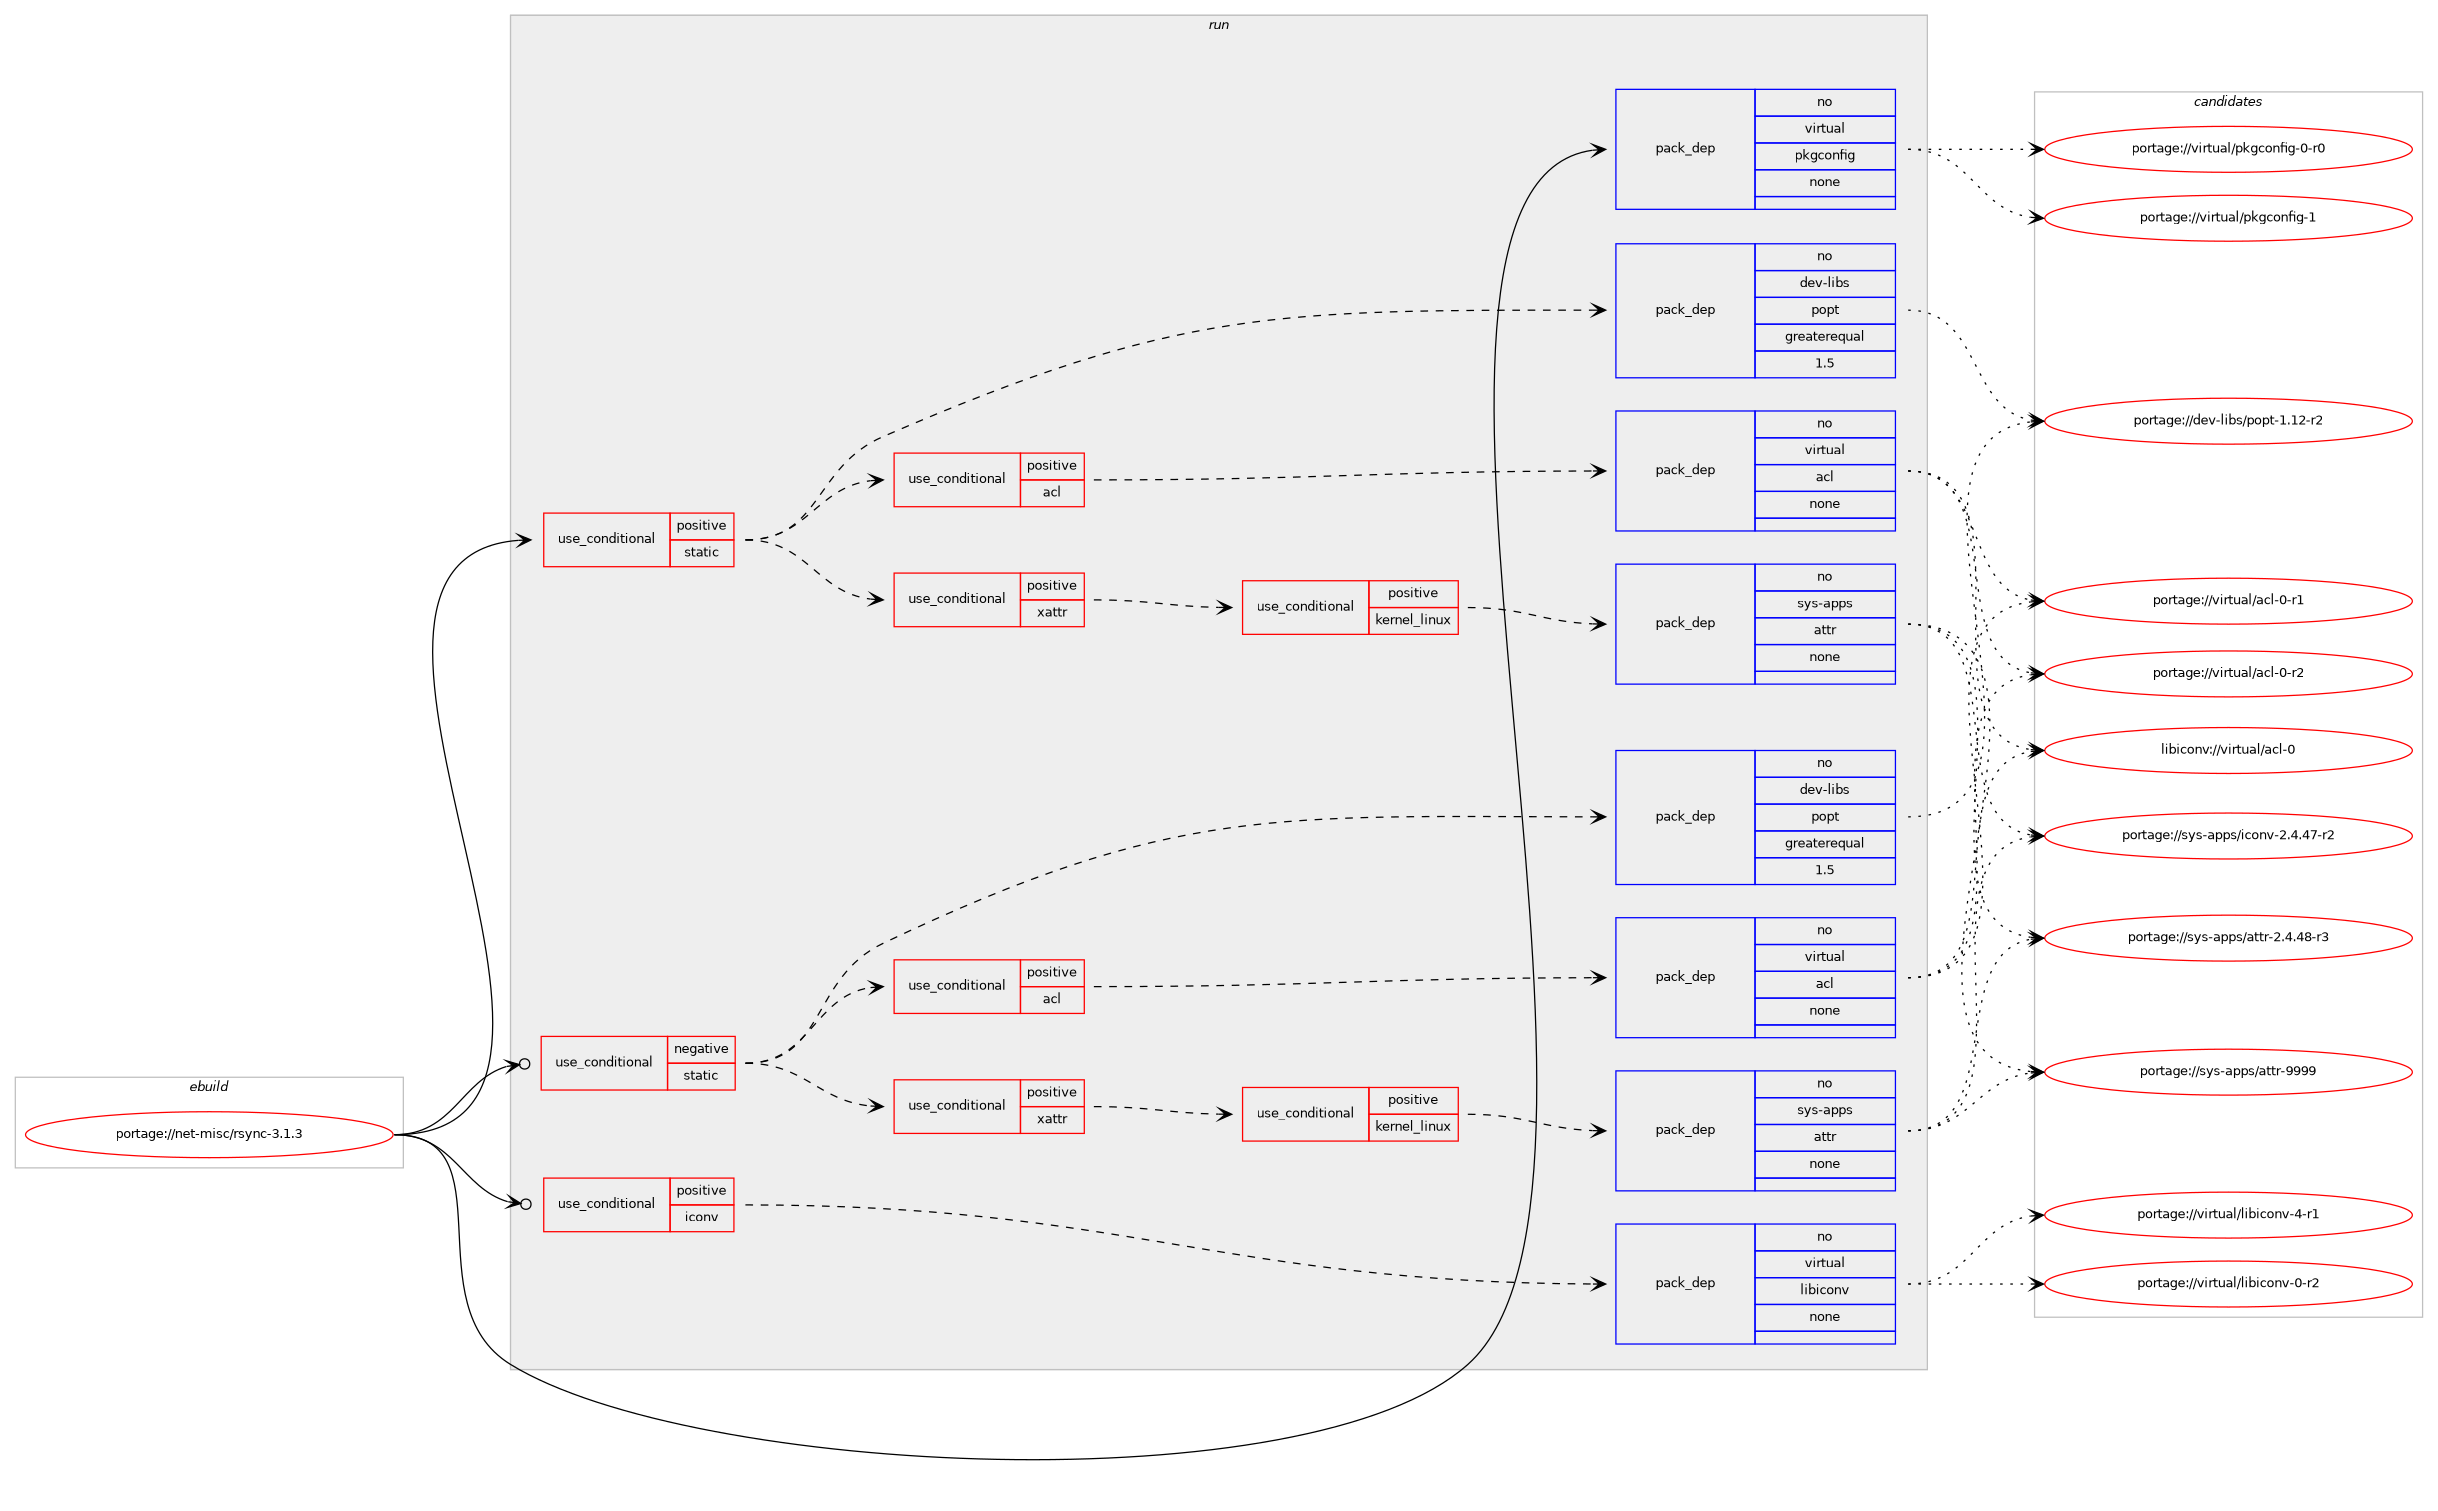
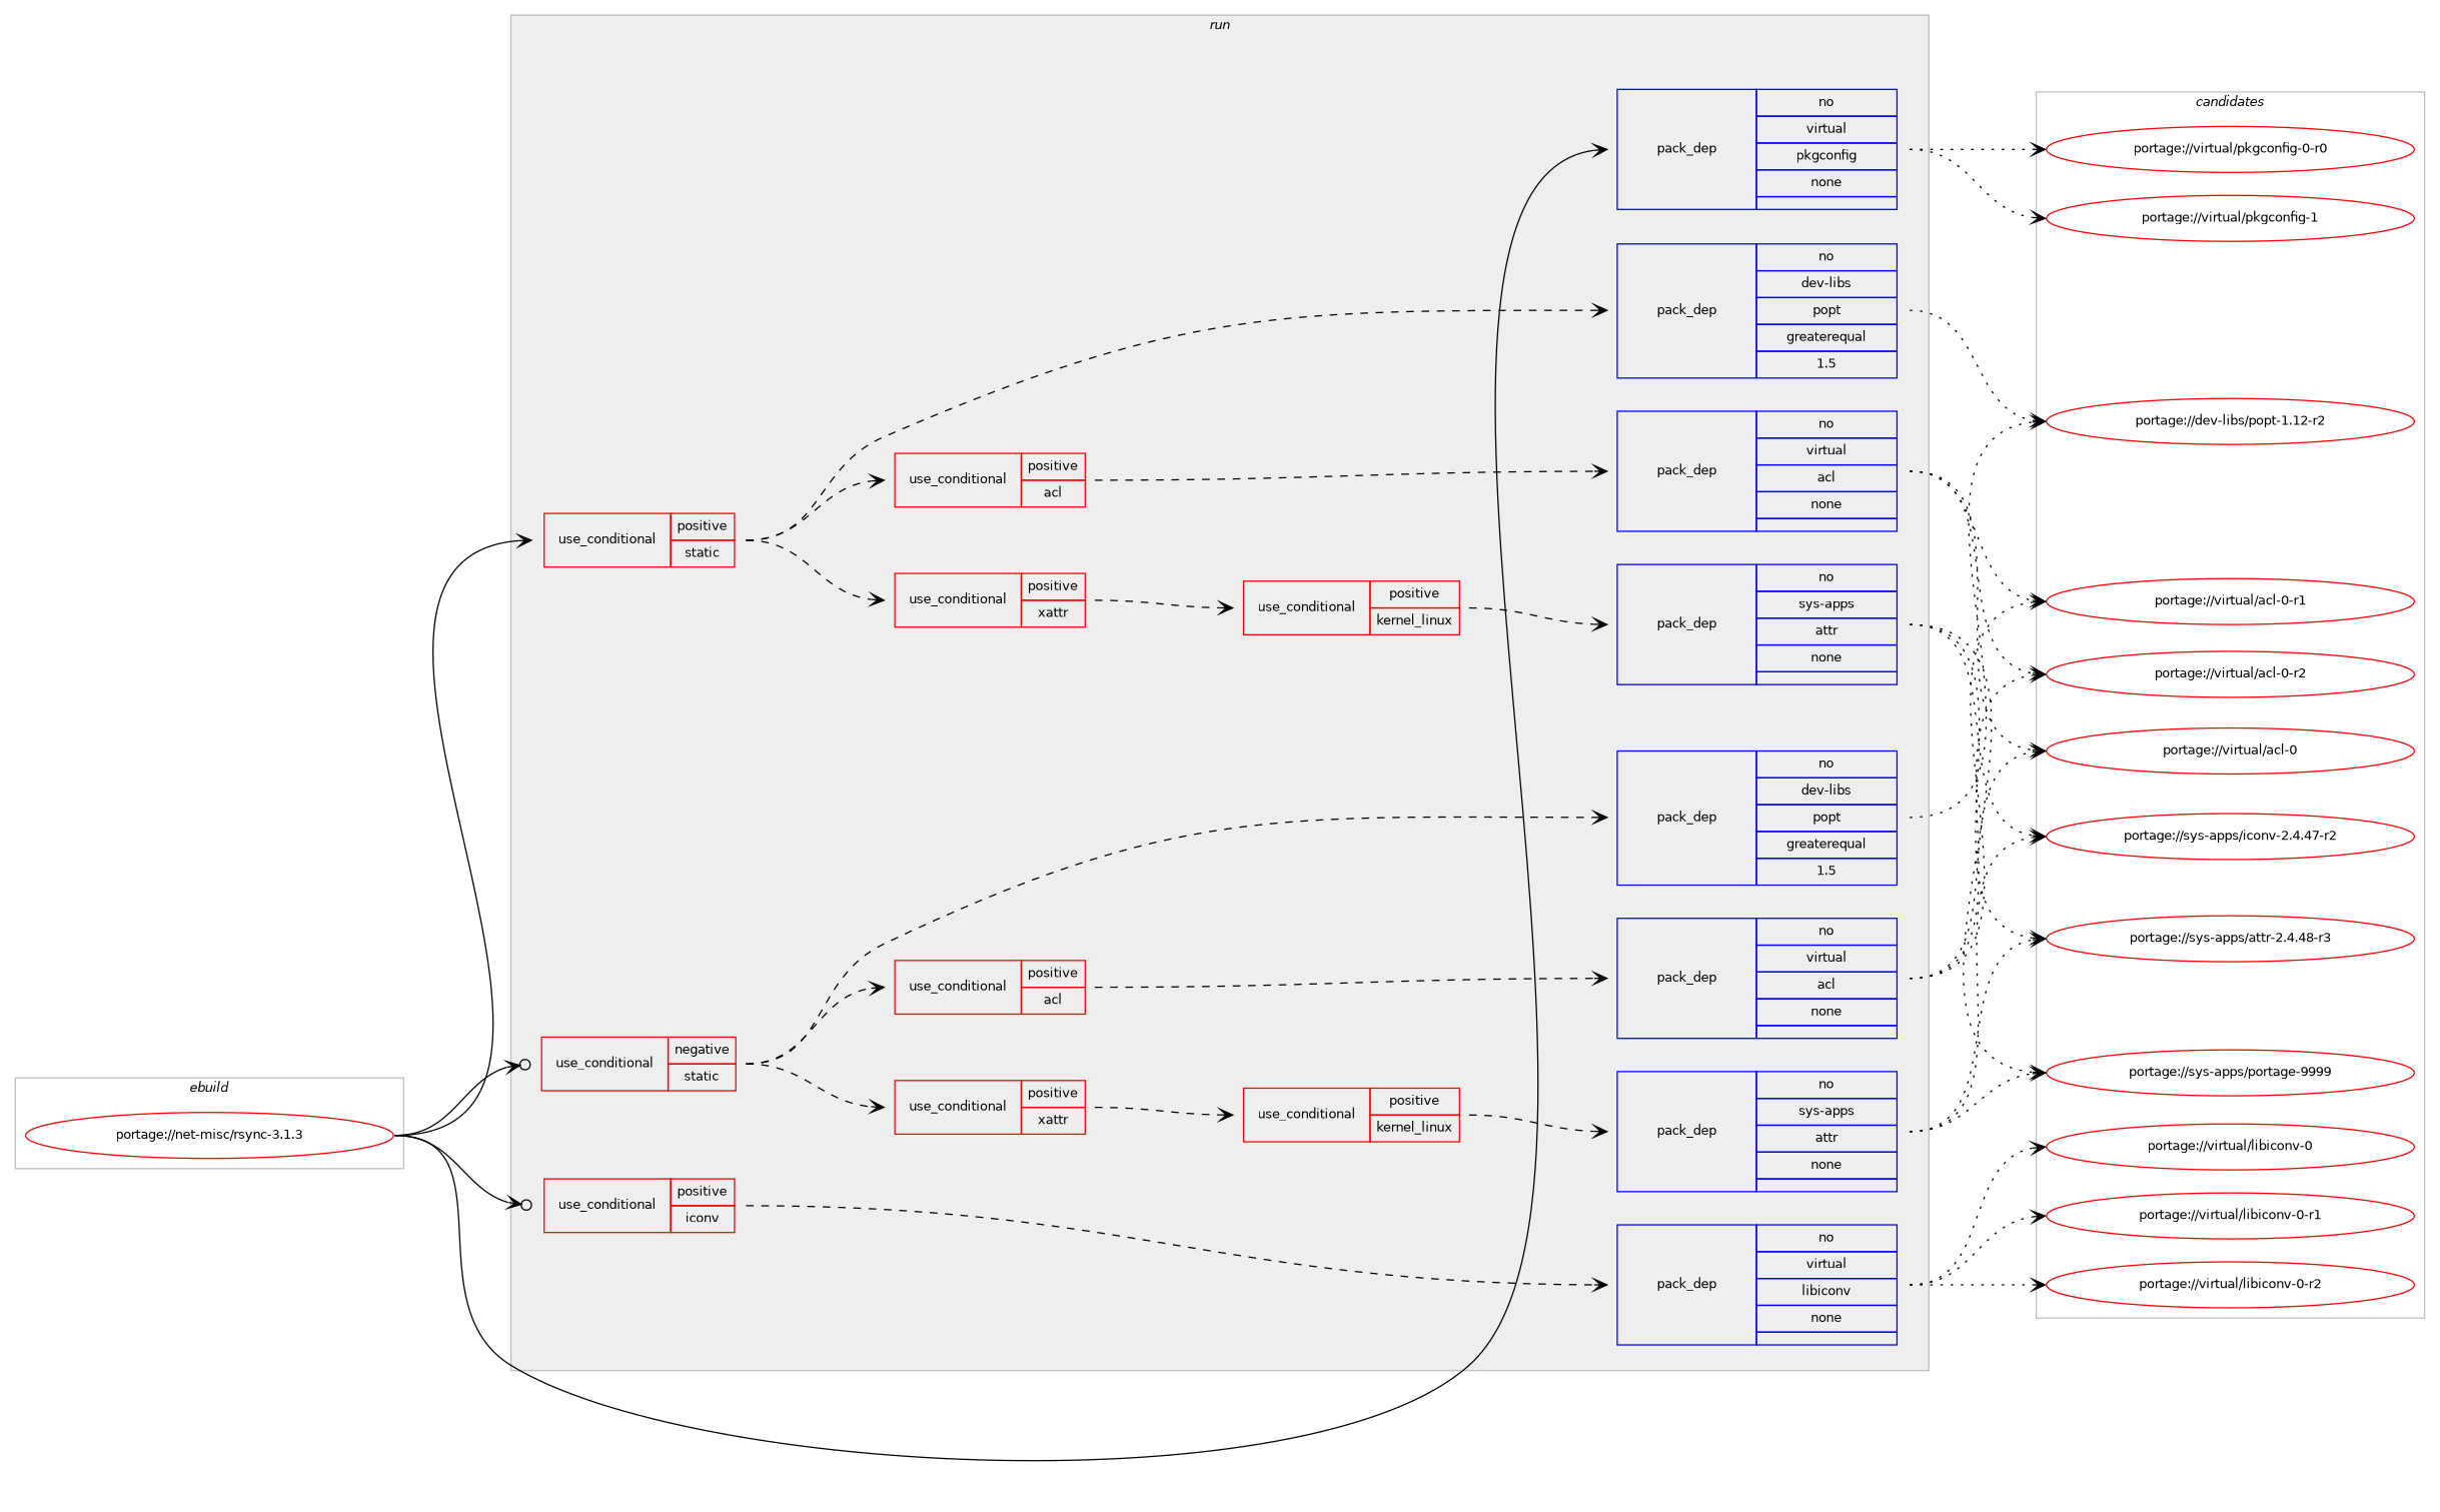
  digraph {
    compound=true
    concentrate=true
    fontname=Helvetica
    fontsize=10
    newrank=true
    rankdir=LR
    ranksep=1.5
    node [color=red fontname=Helvetica fontsize=10 shape=none]
    edge [arrowhead=vee headport=w style=dotted tailport=e weight=100]
    n1 [label="portage://net-misc/rsync-3.1.3" width=4 shape=""]
    n2 [color=blue label=<<TABLE BORDER="0" CELLBORDER="1" CELLSPACING="0" CELLPADDING="4" WIDTH="220"><TR><TD ROWSPAN="6" CELLPADDING="30">pack_dep</TD></TR><TR><TD WIDTH="110">no</TD></TR><TR><TD>virtual</TD></TR><TR><TD>acl</TD></TR><TR><TD>none</TD></TR><TR><TD></TD></TR></TABLE>>]
    n3 [label=<<TABLE BORDER="0" CELLBORDER="1" CELLSPACING="0" CELLPADDING="4"><TR><TD ROWSPAN="3" CELLPADDING="10">use_conditional</TD></TR><TR><TD>positive</TD></TR><TR><TD>acl</TD></TR></TABLE>>]
    n4 [color=blue label=<<TABLE BORDER="0" CELLBORDER="1" CELLSPACING="0" CELLPADDING="4" WIDTH="220"><TR><TD ROWSPAN="6" CELLPADDING="30">pack_dep</TD></TR><TR><TD WIDTH="110">no</TD></TR><TR><TD>sys-apps</TD></TR><TR><TD>attr</TD></TR><TR><TD>none</TD></TR><TR><TD></TD></TR></TABLE>>]
    n5 [label=<<TABLE BORDER="0" CELLBORDER="1" CELLSPACING="0" CELLPADDING="4"><TR><TD ROWSPAN="3" CELLPADDING="10">use_conditional</TD></TR><TR><TD>positive</TD></TR><TR><TD>kernel_linux</TD></TR></TABLE>>]
    n6 [label=<<TABLE BORDER="0" CELLBORDER="1" CELLSPACING="0" CELLPADDING="4"><TR><TD ROWSPAN="3" CELLPADDING="10">use_conditional</TD></TR><TR><TD>positive</TD></TR><TR><TD>xattr</TD></TR></TABLE>>]
    n7 [color=blue label=<<TABLE BORDER="0" CELLBORDER="1" CELLSPACING="0" CELLPADDING="4" WIDTH="220"><TR><TD ROWSPAN="6" CELLPADDING="30">pack_dep</TD></TR><TR><TD WIDTH="110">no</TD></TR><TR><TD>dev-libs</TD></TR><TR><TD>popt</TD></TR><TR><TD>greaterequal</TD></TR><TR><TD>1.5</TD></TR></TABLE>>]
    n8 [label=<<TABLE BORDER="0" CELLBORDER="1" CELLSPACING="0" CELLPADDING="4"><TR><TD ROWSPAN="3" CELLPADDING="10">use_conditional</TD></TR><TR><TD>positive</TD></TR><TR><TD>static</TD></TR></TABLE>>]
    n9 [color=blue label=<<TABLE BORDER="0" CELLBORDER="1" CELLSPACING="0" CELLPADDING="4" WIDTH="220"><TR><TD ROWSPAN="6" CELLPADDING="30">pack_dep</TD></TR><TR><TD WIDTH="110">no</TD></TR><TR><TD>virtual</TD></TR><TR><TD>pkgconfig</TD></TR><TR><TD>none</TD></TR><TR><TD></TD></TR></TABLE>>]
    n10 [color=blue label=<<TABLE BORDER="0" CELLBORDER="1" CELLSPACING="0" CELLPADDING="4" WIDTH="220"><TR><TD ROWSPAN="6" CELLPADDING="30">pack_dep</TD></TR><TR><TD WIDTH="110">no</TD></TR><TR><TD>virtual</TD></TR><TR><TD>acl</TD></TR><TR><TD>none</TD></TR><TR><TD></TD></TR></TABLE>>]
    n11 [label=<<TABLE BORDER="0" CELLBORDER="1" CELLSPACING="0" CELLPADDING="4"><TR><TD ROWSPAN="3" CELLPADDING="10">use_conditional</TD></TR><TR><TD>positive</TD></TR><TR><TD>acl</TD></TR></TABLE>>]
    n12 [color=blue label=<<TABLE BORDER="0" CELLBORDER="1" CELLSPACING="0" CELLPADDING="4" WIDTH="220"><TR><TD ROWSPAN="6" CELLPADDING="30">pack_dep</TD></TR><TR><TD WIDTH="110">no</TD></TR><TR><TD>sys-apps</TD></TR><TR><TD>attr</TD></TR><TR><TD>none</TD></TR><TR><TD></TD></TR></TABLE>>]
    n13 [label=<<TABLE BORDER="0" CELLBORDER="1" CELLSPACING="0" CELLPADDING="4"><TR><TD ROWSPAN="3" CELLPADDING="10">use_conditional</TD></TR><TR><TD>positive</TD></TR><TR><TD>kernel_linux</TD></TR></TABLE>>]
    n14 [label=<<TABLE BORDER="0" CELLBORDER="1" CELLSPACING="0" CELLPADDING="4"><TR><TD ROWSPAN="3" CELLPADDING="10">use_conditional</TD></TR><TR><TD>positive</TD></TR><TR><TD>xattr</TD></TR></TABLE>>]
    n15 [color=blue label=<<TABLE BORDER="0" CELLBORDER="1" CELLSPACING="0" CELLPADDING="4" WIDTH="220"><TR><TD ROWSPAN="6" CELLPADDING="30">pack_dep</TD></TR><TR><TD WIDTH="110">no</TD></TR><TR><TD>dev-libs</TD></TR><TR><TD>popt</TD></TR><TR><TD>greaterequal</TD></TR><TR><TD>1.5</TD></TR></TABLE>>]
    n16 [label=<<TABLE BORDER="0" CELLBORDER="1" CELLSPACING="0" CELLPADDING="4"><TR><TD ROWSPAN="3" CELLPADDING="10">use_conditional</TD></TR><TR><TD>negative</TD></TR><TR><TD>static</TD></TR></TABLE>>]
    n17 [color=blue label=<<TABLE BORDER="0" CELLBORDER="1" CELLSPACING="0" CELLPADDING="4" WIDTH="220"><TR><TD ROWSPAN="6" CELLPADDING="30">pack_dep</TD></TR><TR><TD WIDTH="110">no</TD></TR><TR><TD>virtual</TD></TR><TR><TD>libiconv</TD></TR><TR><TD>none</TD></TR><TR><TD></TD></TR></TABLE>>]
    n18 [label=<<TABLE BORDER="0" CELLBORDER="1" CELLSPACING="0" CELLPADDING="4"><TR><TD ROWSPAN="3" CELLPADDING="10">use_conditional</TD></TR><TR><TD>positive</TD></TR><TR><TD>iconv</TD></TR></TABLE>>]
-   n19 [label="libiconv://virtual/acl-0" width=4 shape=""]
+   n19 [label="portage://virtual/acl-0" width=4 shape=""]
    n20 [label="portage://virtual/acl-0-r1" width=4 shape=""]
    n21 [label="portage://virtual/acl-0-r2" width=4 shape=""]
    n22 [label="portage://sys-apps/iconv-2.4.47-r2" width=4 shape=""]
    n23 [label="portage://sys-apps/attr-2.4.48-r3" width=4 shape=""]
-   n24 [label="portage://sys-apps/attr-9999" width=4 shape=""]
+   n24 [label="portage://sys-apps/portage-9999" width=4 shape=""]
    n25 [label="portage://dev-libs/popt-1.12-r2" width=4 shape=""]
    n26 [label="portage://virtual/pkgconfig-0-r0" width=4 shape=""]
    n27 [label="portage://virtual/pkgconfig-1" width=4 shape=""]
-   n29 [label="portage://virtual/libiconv-4-r1" width=4 shape=""]
+   n28 [label="portage://virtual/libiconv-0" width=4 shape=""]
+   n29 [label="portage://virtual/libiconv-0-r1" width=4 shape=""]
    n30 [label="portage://virtual/libiconv-0-r2" width=4 shape=""]
    subgraph cluster_1 {
      color=gray
      label=<<i>ebuild</i>>
      rank=same
      n1
    }
    subgraph cluster_2 {
      color=gray
      label=<<i>dependencies</i>>
      subgraph cluster_3 {
        color=gray
        fillcolor="#eeeeee"
        label=<<i>compile</i>>
        style=filled
        subgraph sub_4 {
          color=gray
          fillcolor="#eeeeee"
          label=<<i>compile</i>>
          style=filled
          n8
          subgraph sub_5 {
            color=gray
            fillcolor="#eeeeee"
            label=<<i>compile</i>>
            style=filled
            n3
            subgraph sub_6 {
              color=gray
              fillcolor="#eeeeee"
              label=<<i>compile</i>>
              style=filled
              n2
            }
          }
          subgraph sub_7 {
            color=gray
            fillcolor="#eeeeee"
            label=<<i>compile</i>>
            style=filled
            n6
            subgraph sub_8 {
              color=gray
              fillcolor="#eeeeee"
              label=<<i>compile</i>>
              style=filled
              n5
              subgraph sub_9 {
                color=gray
                fillcolor="#eeeeee"
                label=<<i>compile</i>>
                style=filled
                n4
              }
            }
          }
          subgraph sub_10 {
            color=gray
            fillcolor="#eeeeee"
            label=<<i>compile</i>>
            style=filled
            n7
          }
        }
        subgraph sub_11 {
          color=gray
          fillcolor="#eeeeee"
          label=<<i>compile</i>>
          style=filled
          n9
        }
      }
      subgraph cluster_12 {
        color=gray
        fillcolor="#eeeeee"
        label=<<i>compile and run</i>>
        style=filled
        subgraph sub_13 {
          color=gray
          fillcolor="#eeeeee"
          label=<<i>compile and run</i>>
          style=filled
          n16
          subgraph sub_14 {
            color=gray
            fillcolor="#eeeeee"
            label=<<i>compile and run</i>>
            style=filled
            n11
            subgraph sub_15 {
              color=gray
              fillcolor="#eeeeee"
              label=<<i>compile and run</i>>
              style=filled
              n10
            }
          }
          subgraph sub_16 {
            color=gray
            fillcolor="#eeeeee"
            label=<<i>compile and run</i>>
            style=filled
            n14
            subgraph sub_17 {
              color=gray
              fillcolor="#eeeeee"
              label=<<i>compile and run</i>>
              style=filled
              n13
              subgraph sub_18 {
                color=gray
                fillcolor="#eeeeee"
                label=<<i>compile and run</i>>
                style=filled
                n12
              }
            }
          }
          subgraph sub_19 {
            color=gray
            fillcolor="#eeeeee"
            label=<<i>compile and run</i>>
            style=filled
            n15
          }
        }
        subgraph sub_20 {
          color=gray
          fillcolor="#eeeeee"
          label=<<i>compile and run</i>>
          style=filled
          n18
          subgraph sub_21 {
            color=gray
            fillcolor="#eeeeee"
            label=<<i>compile and run</i>>
            style=filled
            n17
          }
        }
      }
      subgraph cluster_22 {
        color=gray
        fillcolor="#eeeeee"
        label=<<i>run</i>>
        style=filled
      }
    }
    subgraph cluster_23 {
      color=gray
      label=<<i>candidates</i>>
      rank=same
      subgraph sub_24 {
        color=black
        label=<<i>candidates</i>>
        nodesep=1
        rank=same
        n19
        n20
        n21
      }
      subgraph sub_25 {
        color=black
        label=<<i>candidates</i>>
        nodesep=1
        rank=same
        n22
        n23
        n24
      }
      subgraph sub_26 {
        color=black
        label=<<i>candidates</i>>
        nodesep=1
        rank=same
        n25
      }
      subgraph sub_27 {
        color=black
        label=<<i>candidates</i>>
        nodesep=1
        rank=same
        n26
        n27
      }
      subgraph sub_28 {
        color=black
        label=<<i>candidates</i>>
        nodesep=1
        rank=same
        n19
        n20
        n21
      }
      subgraph sub_29 {
        color=black
        label=<<i>candidates</i>>
        nodesep=1
        rank=same
        n22
        n23
        n24
      }
      subgraph sub_30 {
        color=black
        label=<<i>candidates</i>>
        nodesep=1
        rank=same
        n25
      }
      subgraph sub_31 {
        color=black
        label=<<i>candidates</i>>
        nodesep=1
        rank=same
+       n28
        n29
        n30
      }
    }
    n1 -> n8 [style=solid weight=20]
    n1 -> n9 [style=solid weight=20]
    n1 -> n16 [arrowhead=odotvee style=solid weight=20]
    n1 -> n18 [arrowhead=odotvee style=solid weight=20]
    n2 -> n19
    n2 -> n20
    n2 -> n21
    n3 -> n2 [style=dashed weight=20]
    n4 -> n22
    n4 -> n23
    n4 -> n24
    n5 -> n4 [style=dashed weight=20]
    n6 -> n5 [style=dashed weight=20]
    n7 -> n25
    n8 -> n3 [style=dashed weight=20]
    n8 -> n6 [style=dashed weight=20]
    n8 -> n7 [style=dashed weight=20]
    n9 -> n26
    n9 -> n27
    n10 -> n19
    n10 -> n20
    n10 -> n21
    n11 -> n10 [style=dashed weight=20]
    n12 -> n22
    n12 -> n23
    n12 -> n24
    n13 -> n12 [style=dashed weight=20]
    n14 -> n13 [style=dashed weight=20]
    n15 -> n25
    n16 -> n11 [style=dashed weight=20]
    n16 -> n14 [style=dashed weight=20]
    n16 -> n15 [style=dashed weight=20]
+   n17 -> n28
    n17 -> n29
    n17 -> n30
    n18 -> n17 [style=dashed weight=20]
  }
